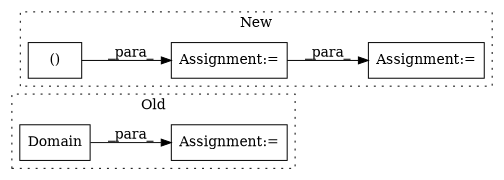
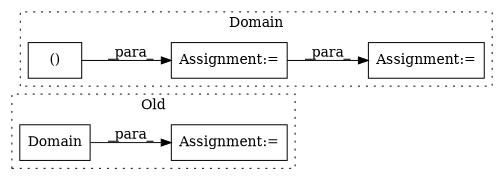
  digraph {
    rankdir=LR
    node [a=7 shape=box]
    n1 [a=32 l="7,1" label=Domain s="15870,16013"]
    n2 [l="65,2" label="Assignment:=" s="16211,16309"]
    n3 [a=106 l=57 label="()" s=16752]
    n4 [l=12 label="Assignment:=" s=17001]
    n5 [l=49 label="Assignment:=" s=17082]
    subgraph cluster_1 {
      label=Old
      style=dotted
      n1
      n2
    }
    subgraph cluster_2 {
-     label=New
+     label=Domain
      style=dotted
      n3
      n4
      n5
    }
    n1 -> n2 [label=_para_]
    n3 -> n5 [label=_para_]
    n5 -> n4 [label=_para_]
  }
